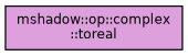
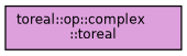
  digraph {
    rankdir=LR
-   n1 [color=black fillcolor=plum fontname=Helvetica fontsize=10 height=0.2 label="mshadow::op::complex\l::toreal" shape=record style=filled width=0.4]
+   n1 [color=black fillcolor=plum fontname=Helvetica fontsize=10 height=0.2 label="toreal::op::complex\l::toreal" shape=record style=filled width=0.4]
  }
